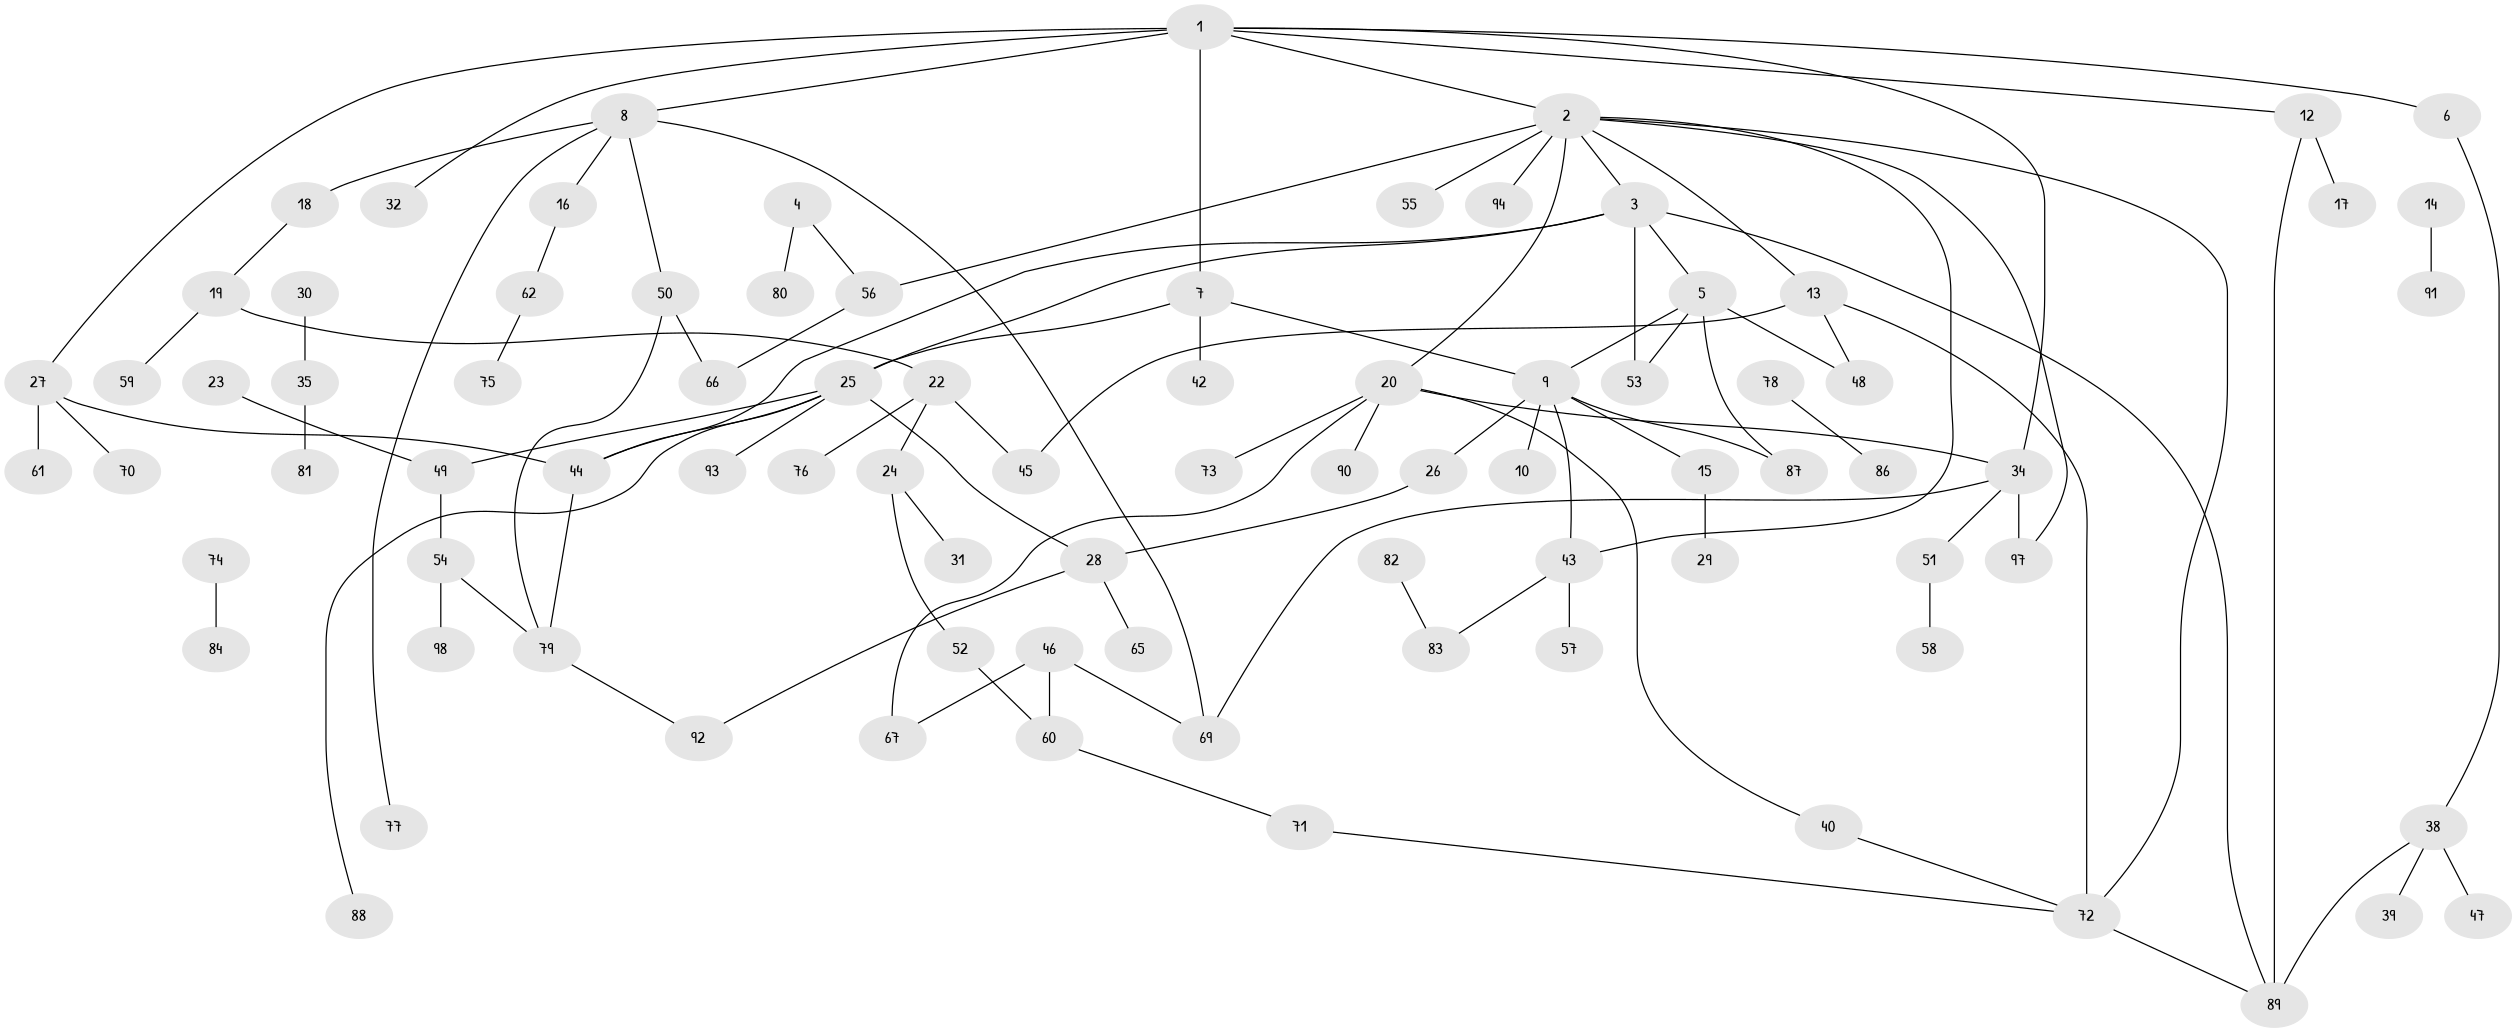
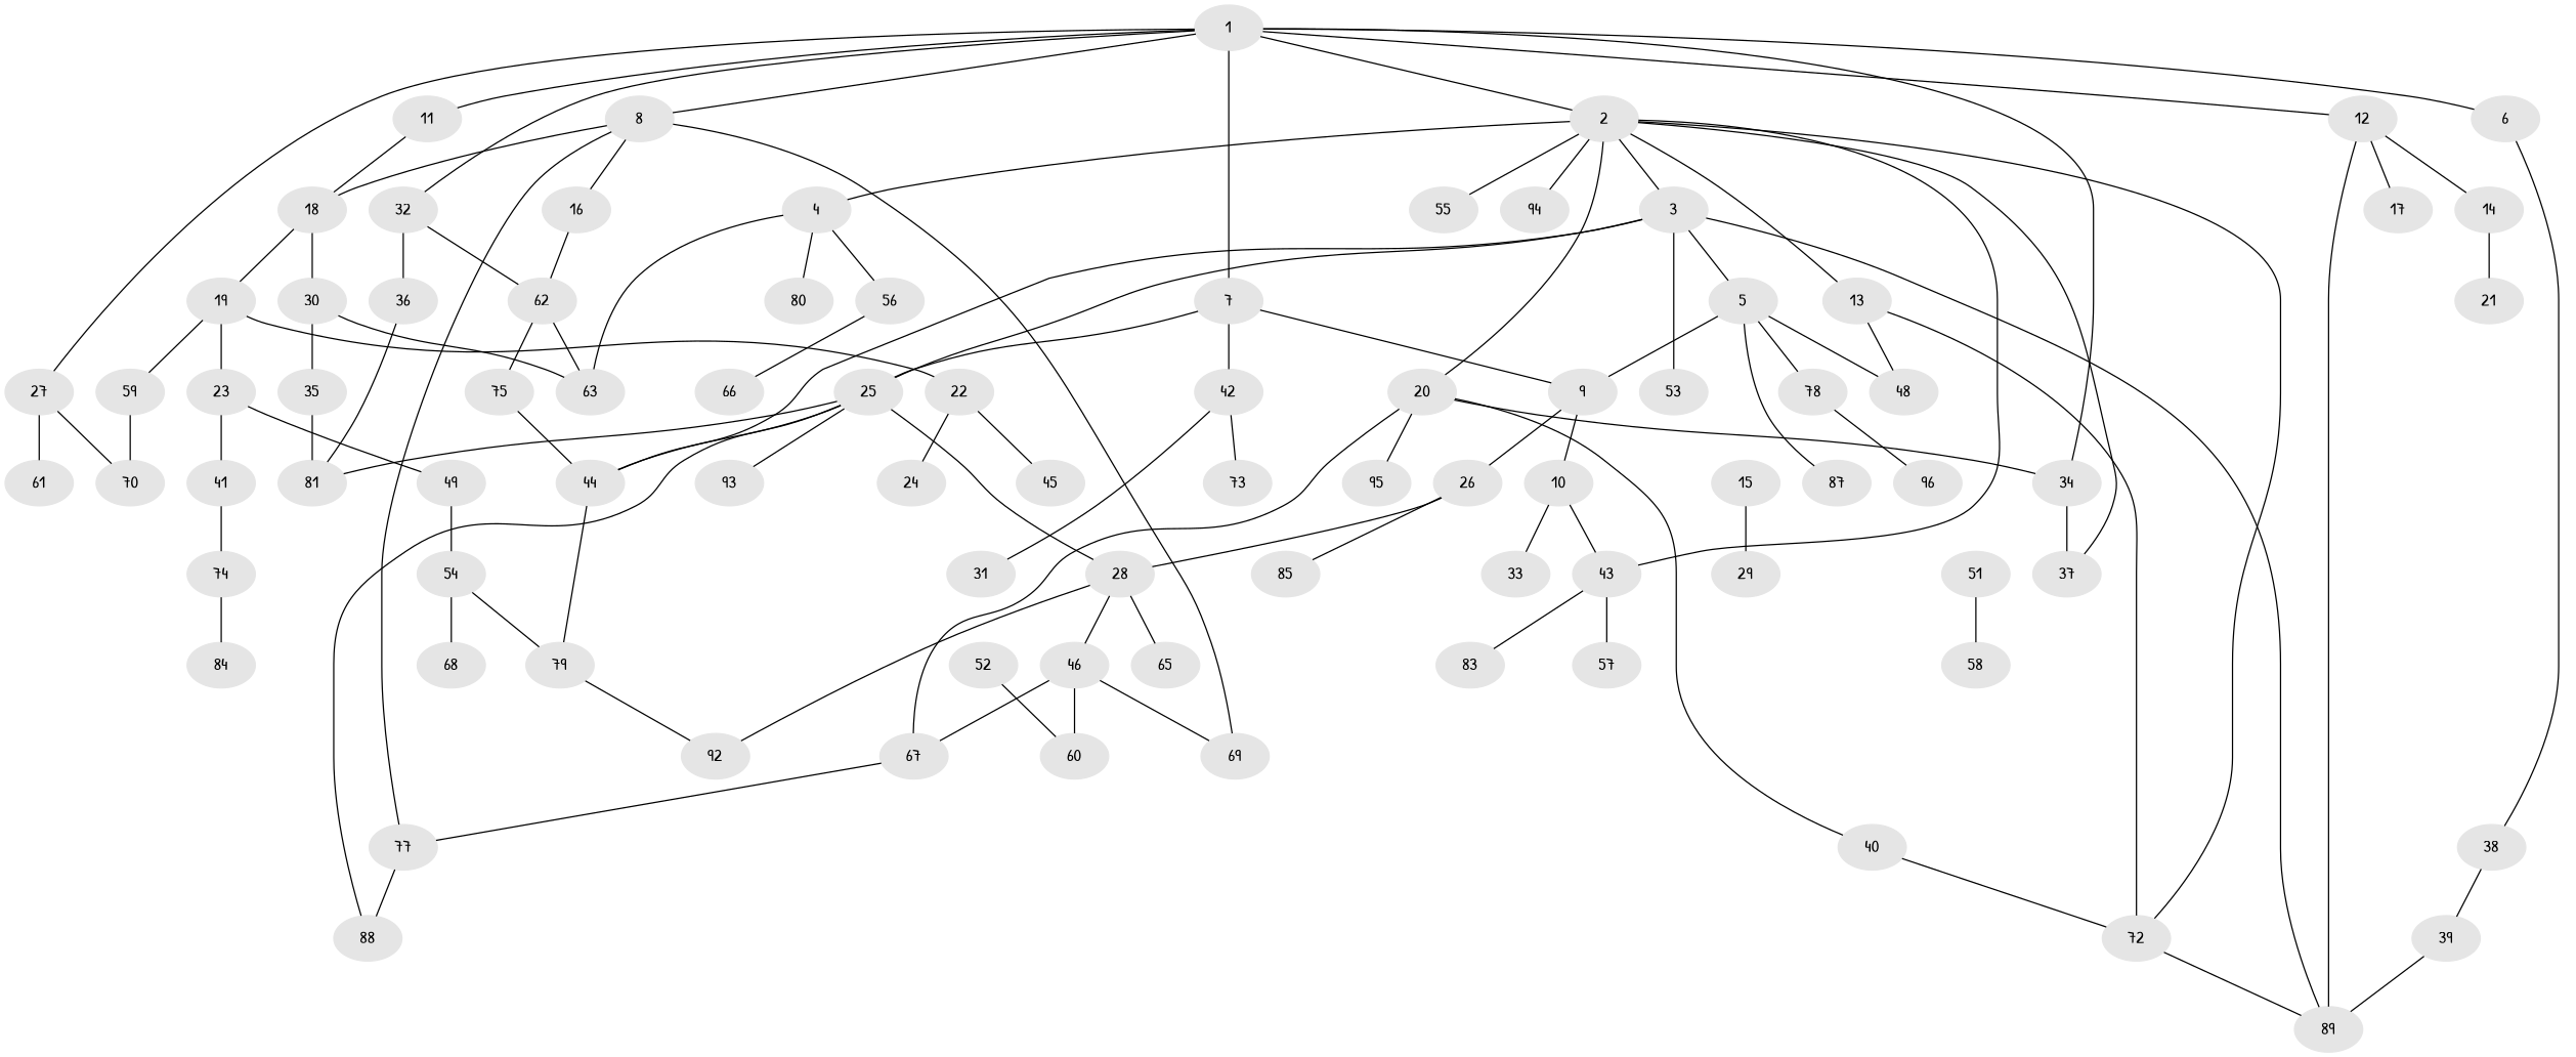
  graph {
    fontname="Patrick Hand"
    node [color=gray90 fontname="Patrick Hand" style=filled]
    edge [fontname="Patrick Hand"]
    1
    2
    6
    7
    8
+   11
    12
    27
    32
    34
    3
    4
    13
    20
-   37 [label=97]
+   37
    43
    55
    n18 [label=94]
    72
    38
    25
    9
    42
    16
    18
-   50
    69
    77
    89
    14
    17
    44
    61
    70
    62
+   36
    51
    5
    53
    56
+   63
    80
    48
    45
    40
    67
    73
-   90
+   90 [label=95]
    57
    83
    78
    87
    28
    81
    88
    n56 [label=93]
    79
    66
    10
    15
    26
-   86
+   86 [label=96]
    39
-   47
    19
    30
+   33
    29
-   21 [label=91]
+   85
+   21
    75
    22
    23
    59
    35
    24
-   76
+   41
    49
    31
    52
    74
    54
    60
    46
    65
    92
    58
    84
-   71
-   68 [label=98]
-   82
+   68
    1 -- 2
    1 -- 6
    1 -- 7
    1 -- 8
+   1 -- 11
    1 -- 12
    1 -- 27
    1 -- 32
    1 -- 34
    2 -- 3
-   2 -- 56
+   2 -- 4
    2 -- 13
    2 -- 20
    2 -- 37
    2 -- 43
    2 -- 55
    2 -- n18
    2 -- 72
    6 -- 38
    7 -- 25
    7 -- 9
    7 -- 42
    8 -- 16
    8 -- 18
-   8 -- 50
    8 -- 69
    8 -- 77
+   11 -- 18
    12 -- 89
+   12 -- 14
    12 -- 17
-   27 -- 44
+   75 -- 44
    27 -- 61
    27 -- 70
+   32 -- 62
+   32 -- 36
    34 -- 37
-   34 -- 69
-   34 -- 51
    3 -- 25
    3 -- 89
    3 -- 44
    3 -- 5
    3 -- 53
    4 -- 56
+   4 -- 63
    4 -- 80
    13 -- 72
    13 -- 48
-   13 -- 45
    20 -- 34
    20 -- 40
    20 -- 67
-   20 -- 73
+   42 -- 73
    20 -- 90
    43 -- 57
    43 -- 83
    72 -- 89
-   38 -- 89
+   39 -- 89
    38 -- 39
-   38 -- 47
    25 -- 44
    25 -- 28
-   25 -- 49
+   25 -- 81
    25 -- 88
    25 -- n56
-   9 -- 87
    9 -- 10
-   9 -- 15
    9 -- 26
    16 -- 62
    18 -- 19
-   50 -- 79
-   50 -- 66
+   18 -- 30
+   77 -- 88
    14 -- 21
    44 -- 79
+   62 -- 63
    62 -- 75
+   36 -- 81
    51 -- 58
    5 -- 9
    5 -- 48
-   5 -- 53
+   5 -- 78
    5 -- 87
    56 -- 66
    40 -- 72
+   67 -- 77
    78 -- 86
+   28 -- 46
    28 -- 65
    28 -- 92
    79 -- 92
-   9 -- 43
+   10 -- 43
+   10 -- 33
    15 -- 29
    26 -- 28
+   26 -- 85
    19 -- 22
+   19 -- 23
    19 -- 59
+   30 -- 63
    30 -- 35
    22 -- 45
    22 -- 24
-   22 -- 76
+   23 -- 41
    23 -- 49
+   59 -- 70
    35 -- 81
-   24 -- 31
-   24 -- 52
+   42 -- 31
+   41 -- 74
    49 -- 54
    52 -- 60
    74 -- 84
    54 -- 79
    54 -- 68
-   60 -- 71
    46 -- 69
    46 -- 67
    46 -- 60
-   71 -- 72
-   82 -- 83
  }
